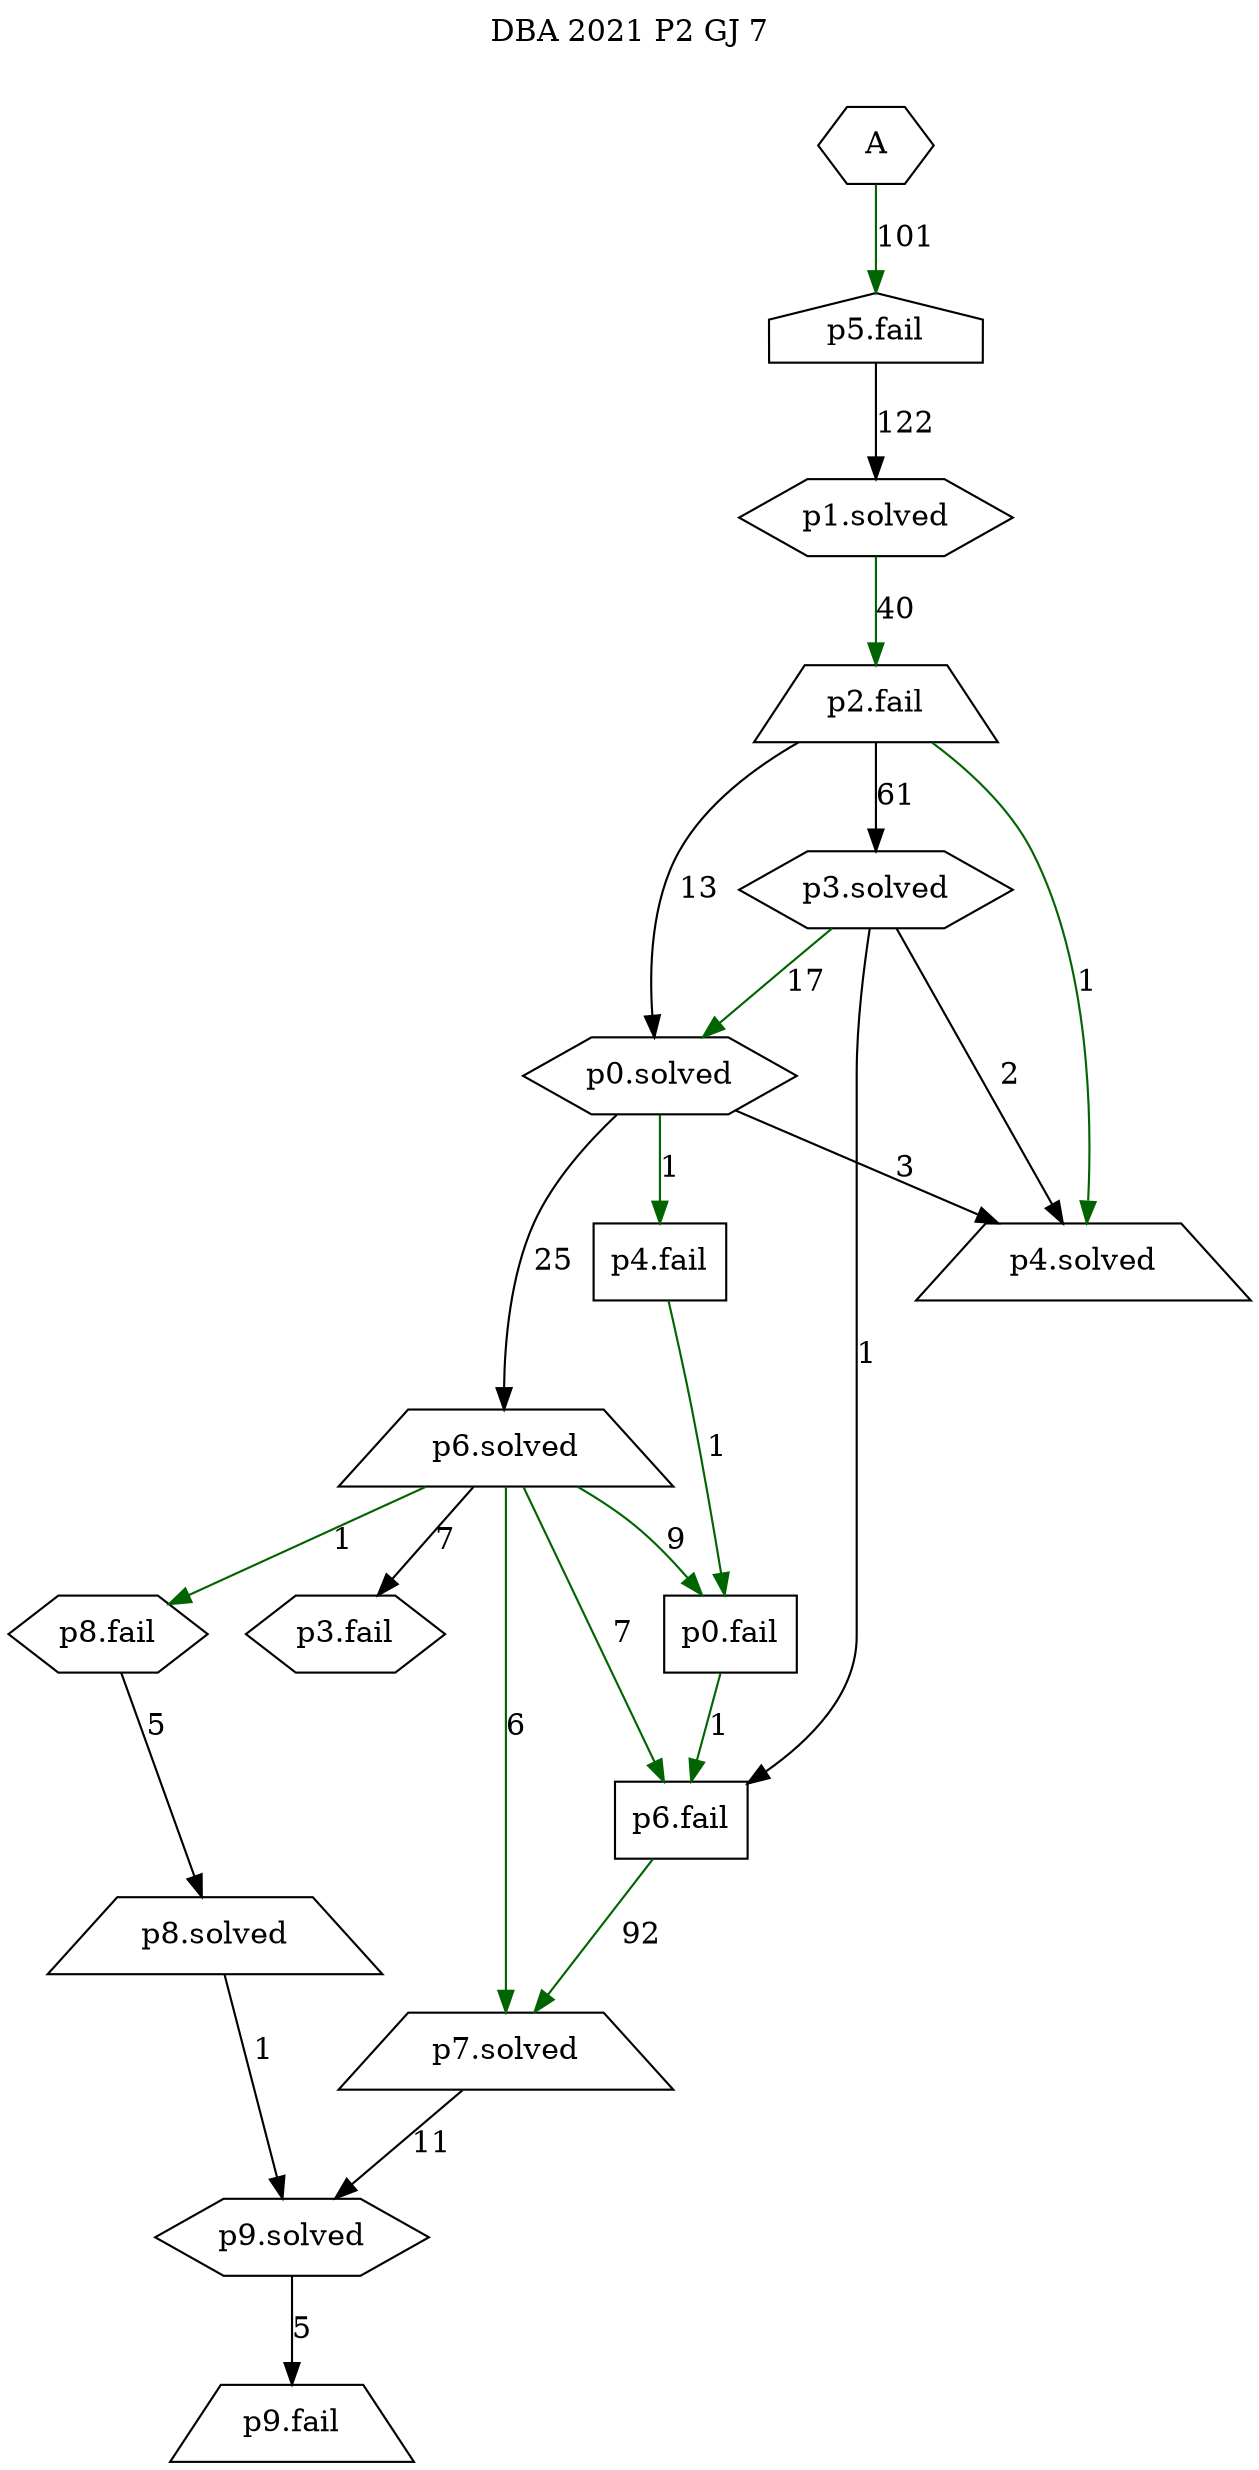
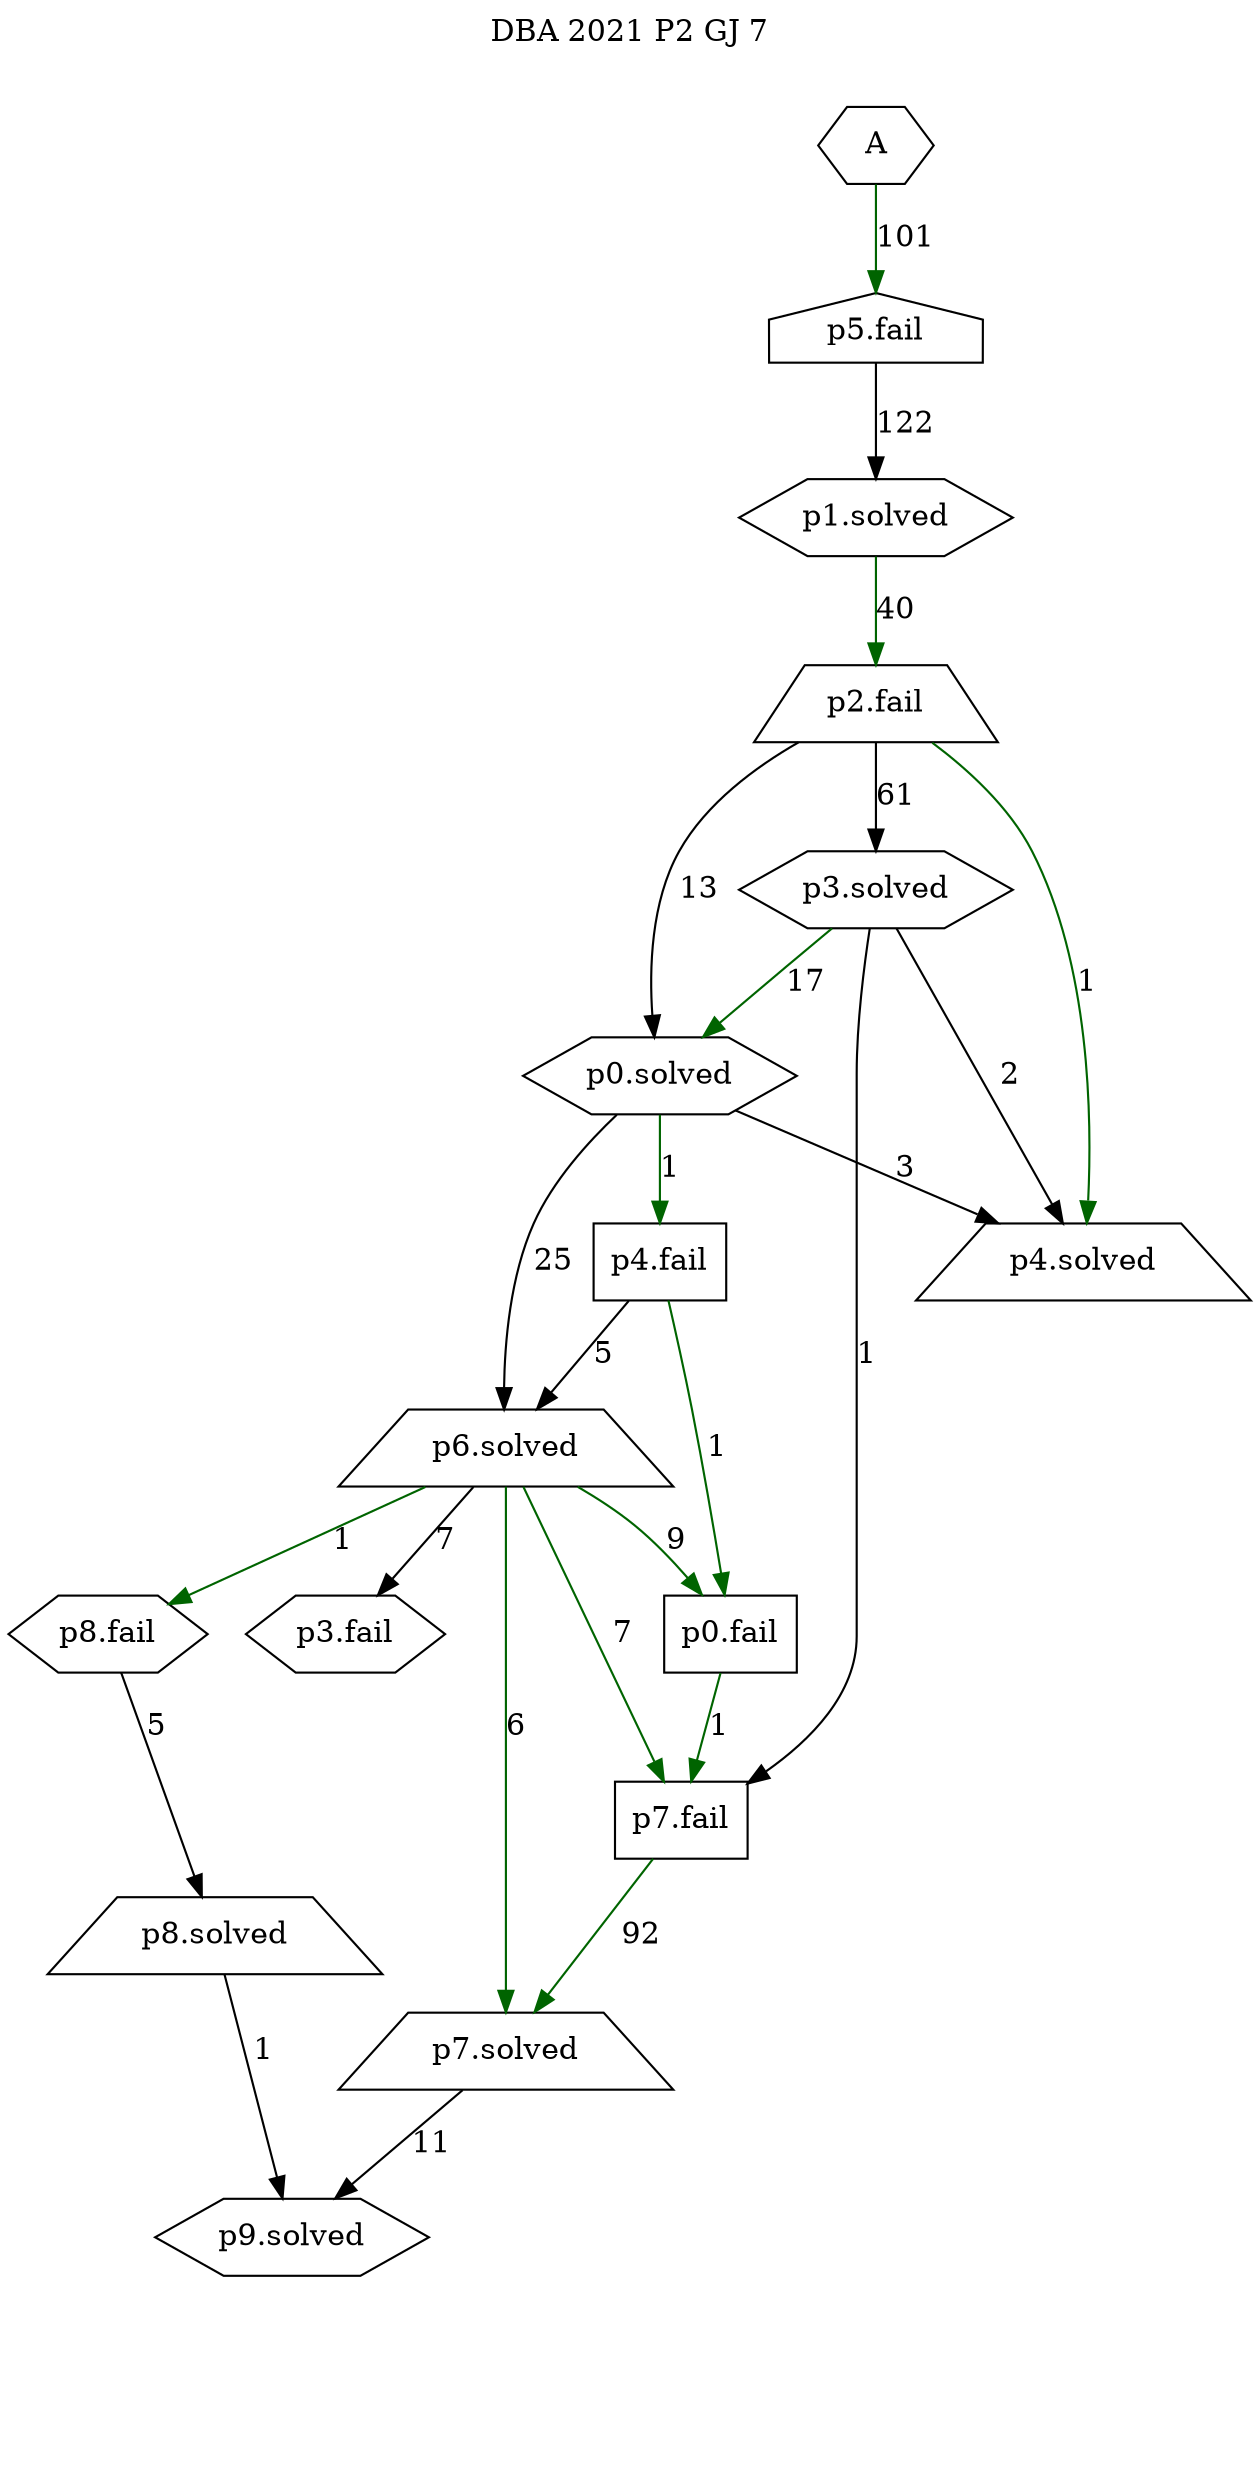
  digraph {
    label=" DBA 2021 P2 GJ 7 "
    labelloc=tl
    rankdir=TB
    node [shape=hexagon]
    edge [color=black]
    n1 [label=A]
    n2 [label="p5.fail" shape=house]
    n3 [label="p1.solved"]
    n4 [label="p2.fail" shape=trapezium]
    n5 [label="p3.solved"]
    n6 [label="p0.solved"]
    n7 [label="p4.solved" shape=trapezium]
-   n8 [label="p6.fail" shape=box]
+   n8 [label="p7.fail" shape=box]
    n9 [label="p6.solved" shape=trapezium]
    n10 [label="p4.fail" shape=box]
    n11 [label="p7.solved" shape=trapezium]
    n12 [label="p0.fail" shape=box]
    n13 [label="p3.fail"]
    n14 [label="p8.fail"]
    n15 [label="p9.solved"]
    n16 [label="p8.solved" shape=trapezium]
-   n17 [label="p9.fail" shape=trapezium]
    n1 -> n2 [color=darkgreen label=101]
    n2 -> n3 [label=122]
    n3 -> n4 [color=darkgreen label=40]
    n4 -> n5 [label=61]
    n4 -> n6 [label=13]
    n4 -> n7 [color=darkgreen label=1]
    n5 -> n6 [color=darkgreen label=17]
    n5 -> n7 [label=2]
    n5 -> n8 [label=1]
    n6 -> n7 [label=3]
    n6 -> n9 [label=25]
    n6 -> n10 [color=darkgreen label=1]
    n8 -> n11 [color=darkgreen label=92]
    n9 -> n8 [color=darkgreen label=7]
    n9 -> n11 [color=darkgreen label=6]
    n9 -> n12 [color=darkgreen label=9]
    n9 -> n13 [label=7]
    n9 -> n14 [color=darkgreen label=1]
+   n10 -> n9 [label=5]
    n10 -> n12 [color=darkgreen label=1]
    n11 -> n15 [label=11]
    n12 -> n8 [color=darkgreen label=1]
    n14 -> n16 [label=5]
-   n15 -> n17 [label=5]
    n16 -> n15 [label=1]
  }
